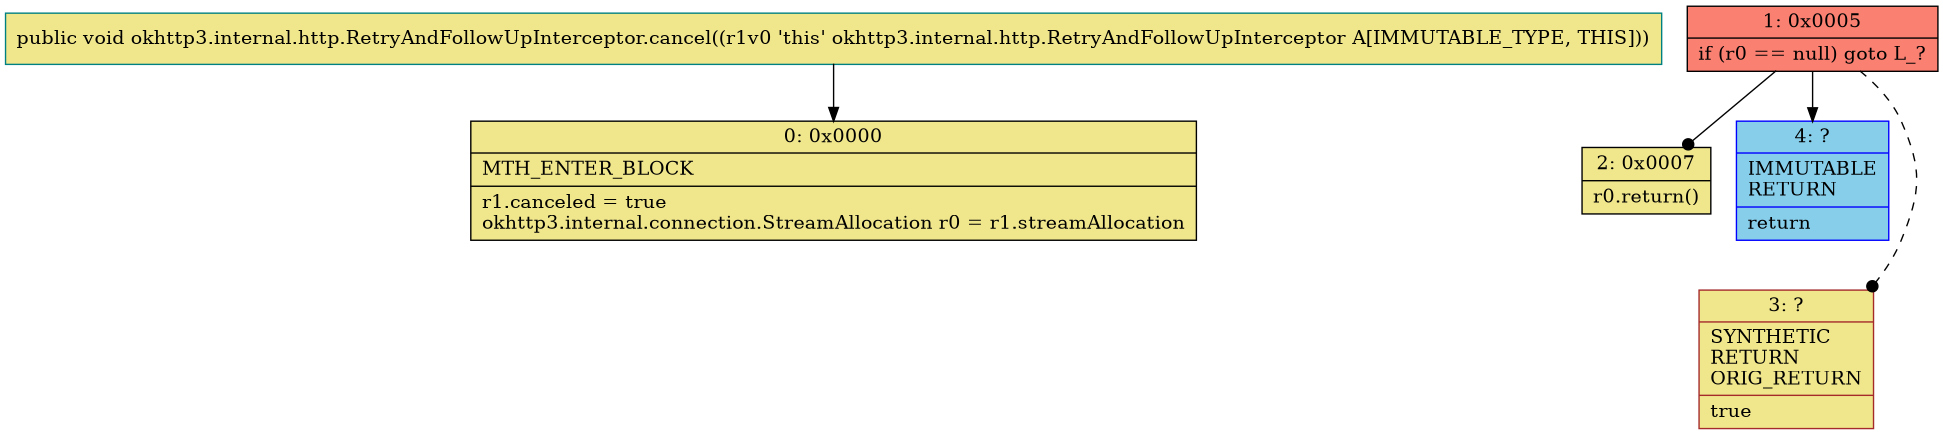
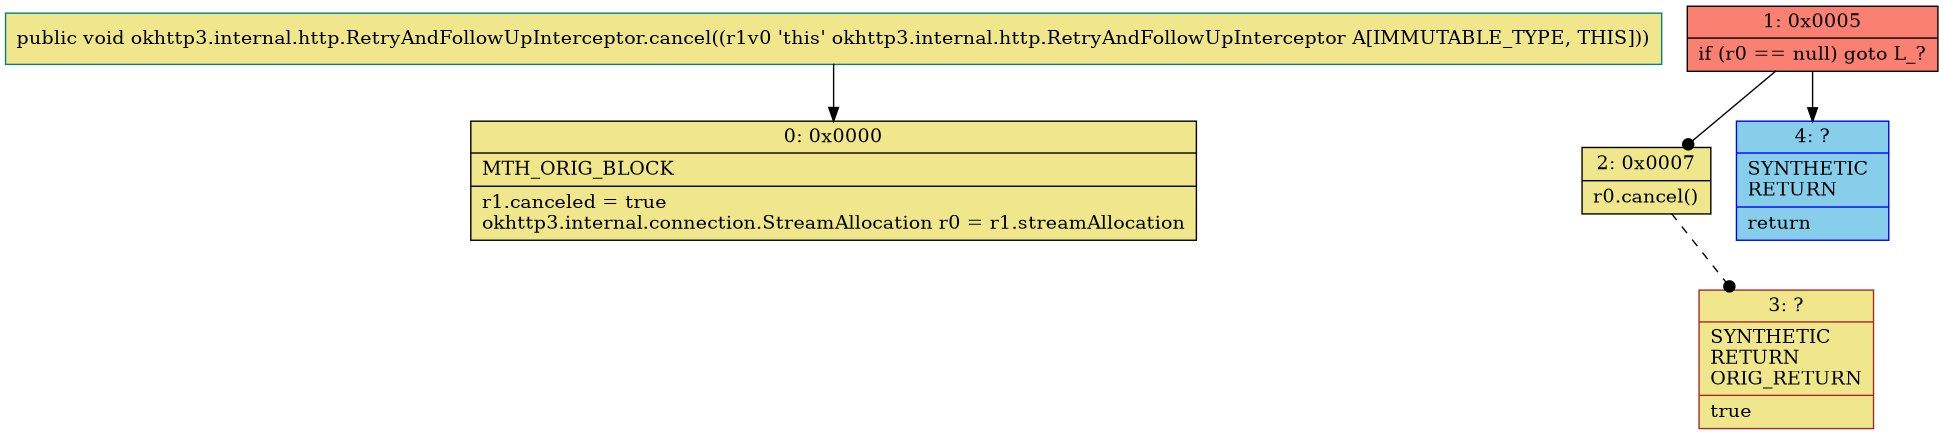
  digraph {
    node [color=black fillcolor=khaki shape=record style=filled]
    edge [arrowhead=dot style=solid]
-   n1 [label="{0\:\ 0x0000|MTH_ENTER_BLOCK\l|r1.canceled = true\lokhttp3.internal.connection.StreamAllocation r0 = r1.streamAllocation\l}"]
+   n1 [label="{0\:\ 0x0000|MTH_ORIG_BLOCK\l|r1.canceled = true\lokhttp3.internal.connection.StreamAllocation r0 = r1.streamAllocation\l}"]
    n2 [fillcolor=salmon label="{1\:\ 0x0005|if (r0 == null) goto L_?\l}"]
-   n3 [label="{2\:\ 0x0007|r0.return()\l}"]
-   n4 [color=blue fillcolor=skyblue label="{4\:\ ?|IMMUTABLE\lRETURN\l|return\l}"]
+   n3 [label="{2\:\ 0x0007|r0.cancel()\l}"]
+   n4 [color=blue fillcolor=skyblue label="{4\:\ ?|SYNTHETIC\lRETURN\l|return\l}"]
    n5 [color=brown label="{3\:\ ?|SYNTHETIC\lRETURN\lORIG_RETURN\l|true\l}"]
    n6 [color=teal label="{public void okhttp3.internal.http.RetryAndFollowUpInterceptor.cancel((r1v0 'this' okhttp3.internal.http.RetryAndFollowUpInterceptor A[IMMUTABLE_TYPE, THIS])) }"]
    n2 -> n3
    n2 -> n4 [arrowhead=normal]
-   n2 -> n5 [style=dashed]
+   n3 -> n5 [style=dashed]
    n6 -> n1 [arrowhead=normal]
  }
